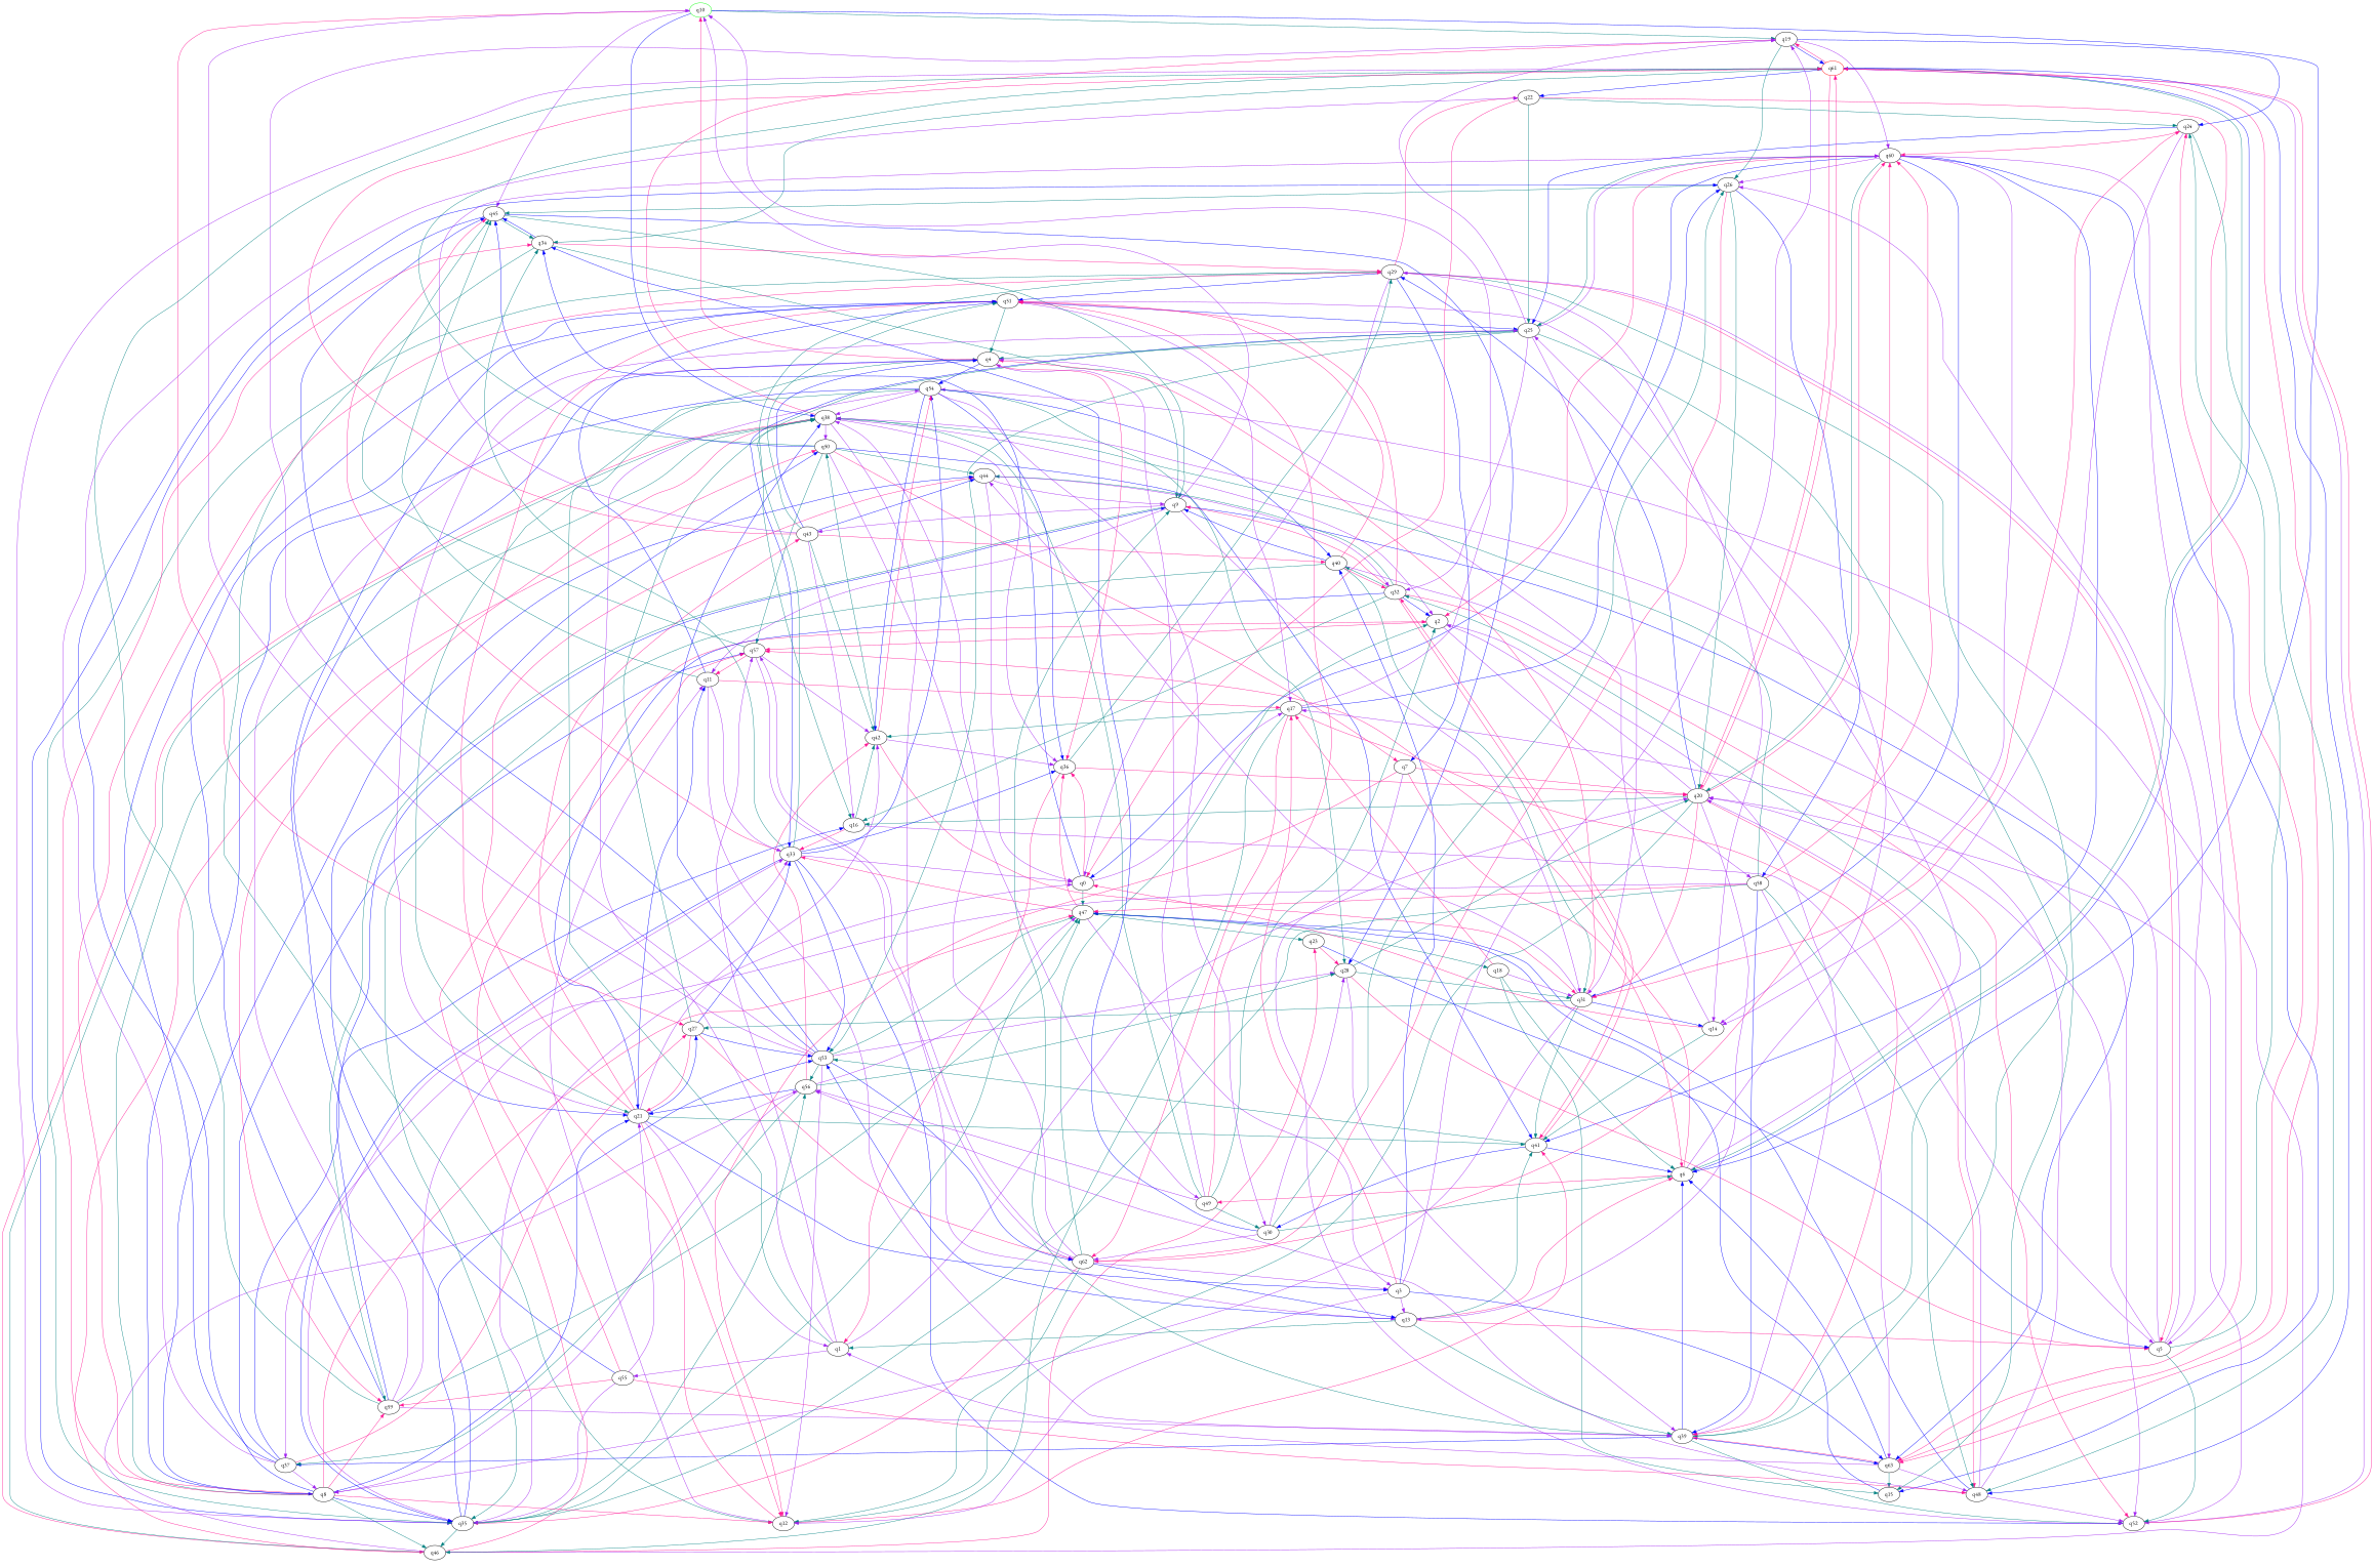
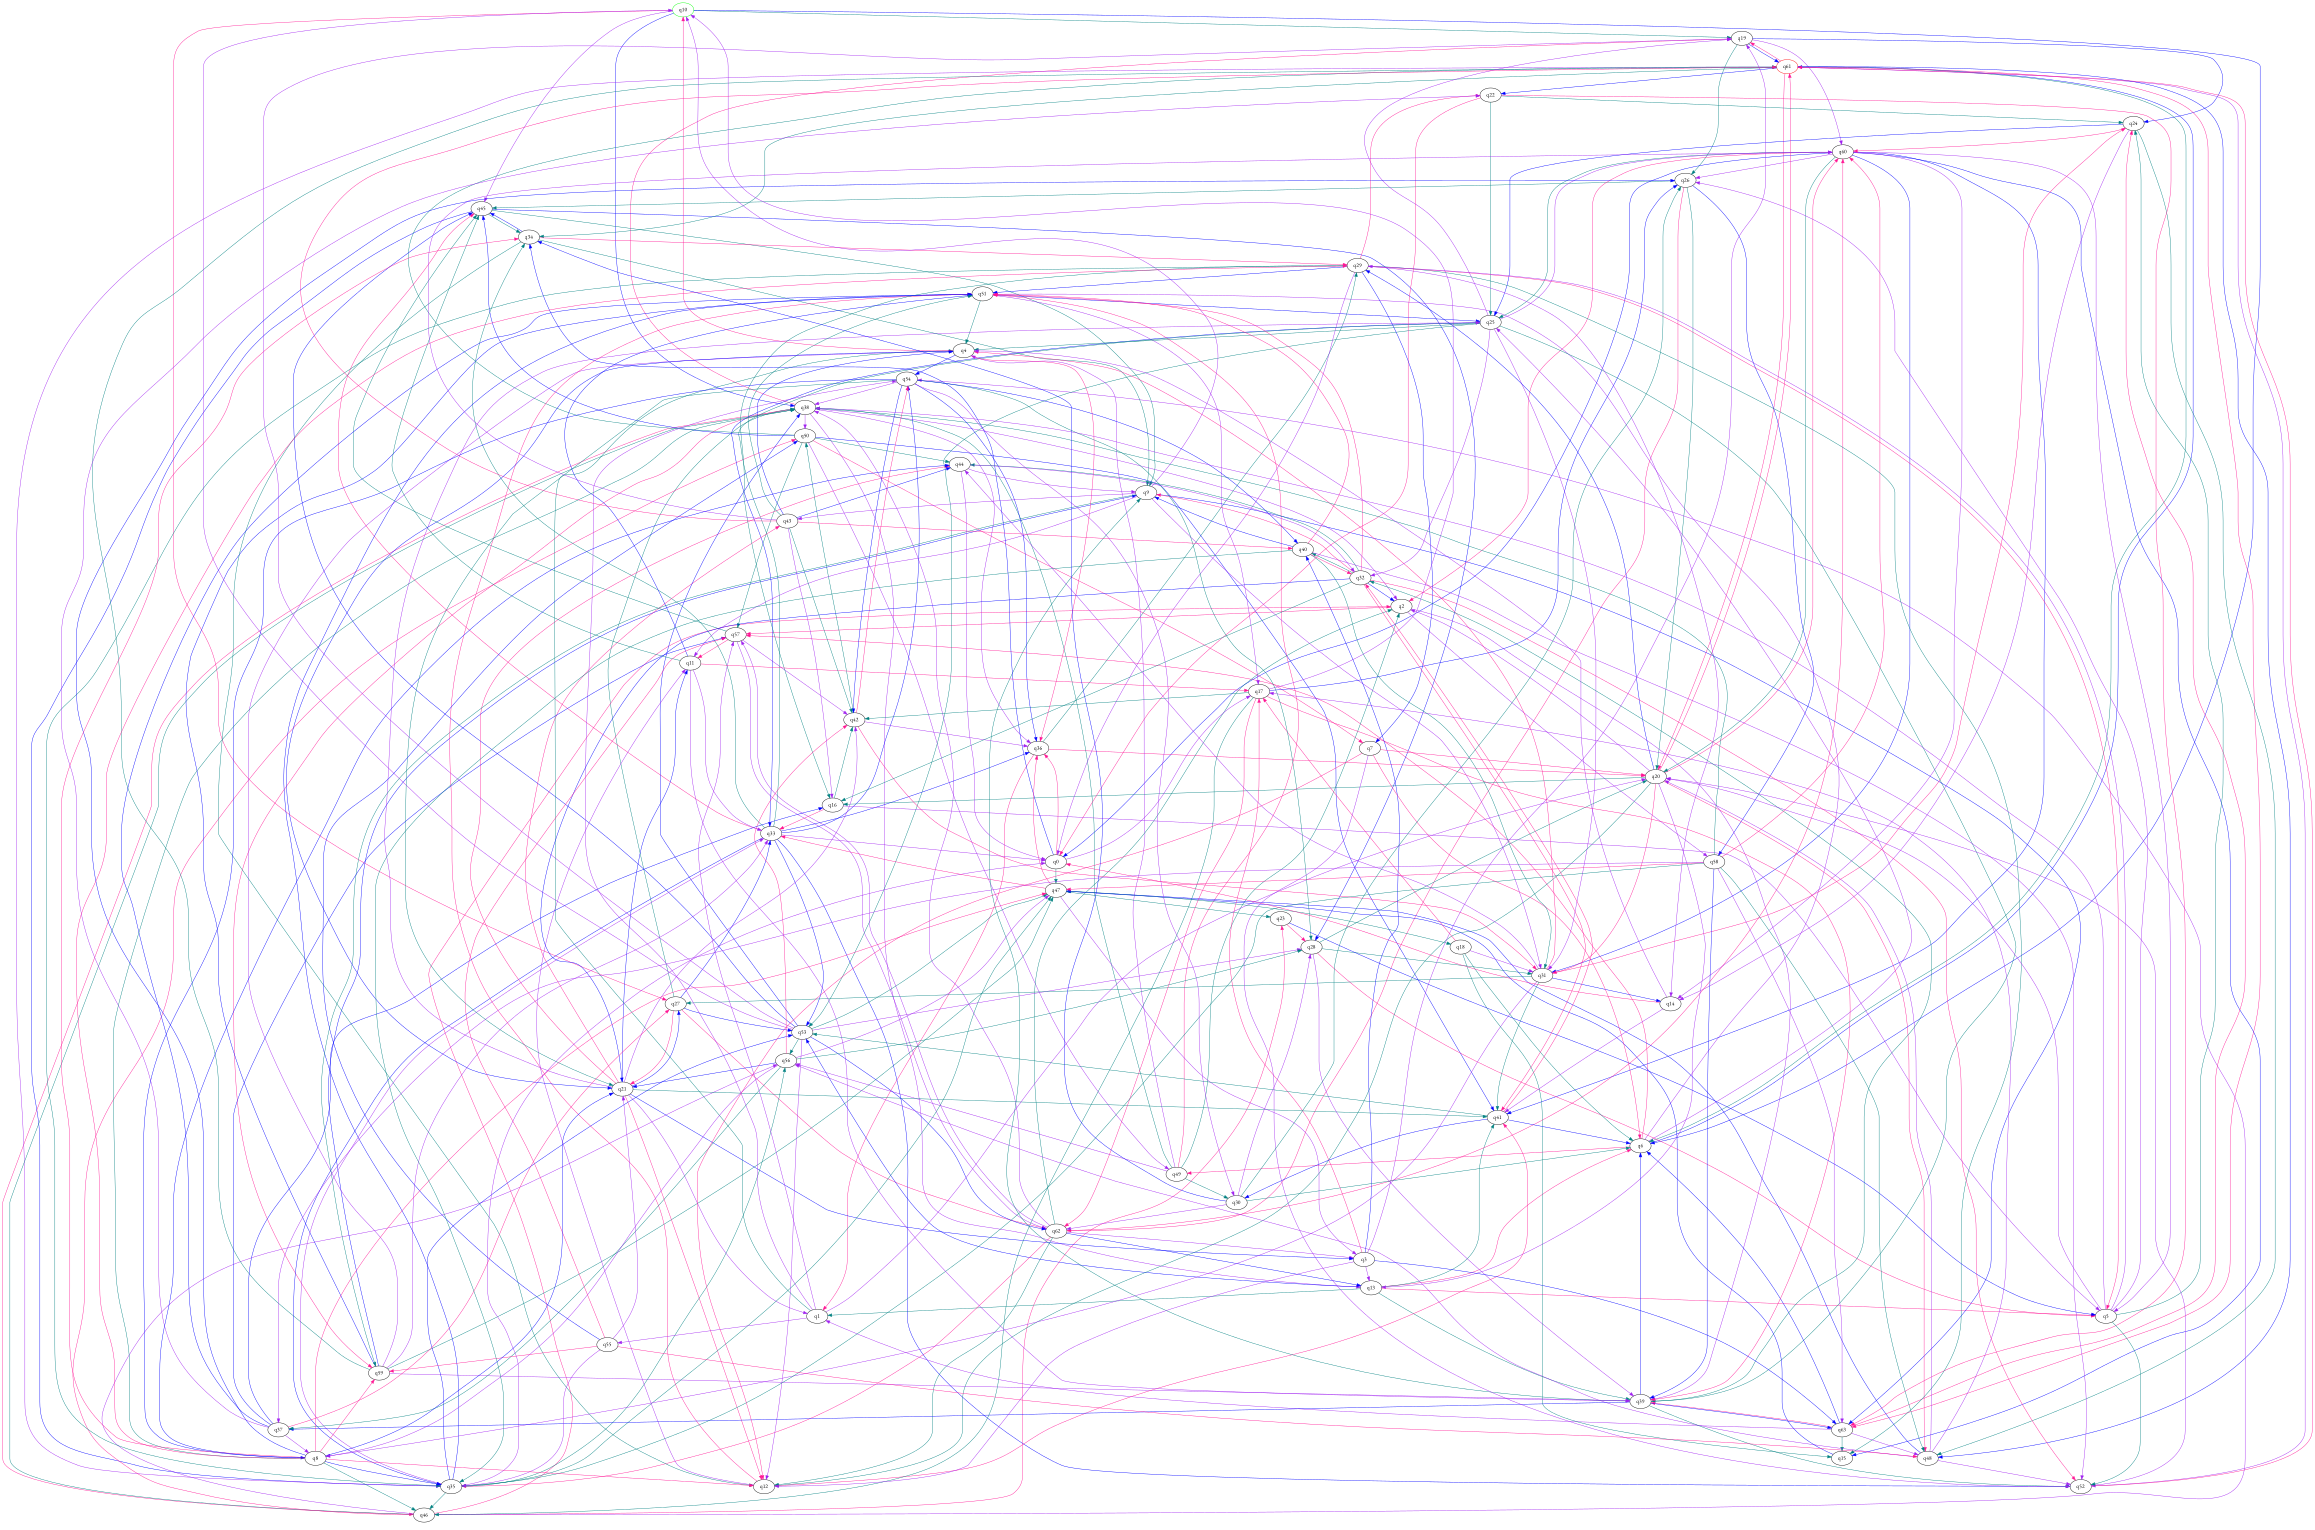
  digraph {
    fontname="EB Garamond"
    node [fontname="EB Garamond"]
    edge [color=purple fontname="EB Garamond"]
    q10 [color=green initial=1]
    q19
    q38
    q6
    q27
    q45
    q61 [color=red final=1]
    q26
    q60
    q24
    q36
    q46
    q2
    q13
    q59
    q50
    q57
    q51
    q25
    q49
    q62
    q33
    q21
    q53
    q34
    q35
    q9
    q28
    q20
    q63
    q52
    q48
    q22
    q12
    q29
    q31
    q16
    q39
    q1
    q15
    q0
    q47
    q56
    q17
    q42
    q3
    q18
    q23
    q32
    q37
    q58
    q54
    q11
    q41
    q5
    q14
    q7
    q43
    q4
    q55
    q40
    q8
    q30
    q44
    q10 -> q19 [color=teal]
    q10 -> q38 [color=blue]
    q10 -> q6 [color=blue]
    q10 -> q27 [color=deeppink]
    q10 -> q45
    q19 -> q61 [color=blue]
    q19 -> q26 [color=teal]
    q19 -> q60
    q19 -> q24 [color=blue]
    q38 -> q19 [color=deeppink]
    q38 -> q36
    q38 -> q46 [color=deeppink]
    q38 -> q2
    q38 -> q13
    q38 -> q59 [color=deeppink]
    q38 -> q50
    q6 -> q61 [color=blue]
    q6 -> q57 [color=deeppink]
    q6 -> q51
    q6 -> q25
    q6 -> q49 [color=deeppink]
    q27 -> q38 [color=teal]
    q27 -> q62 [color=deeppink]
    q27 -> q33 [color=blue]
    q27 -> q21 [color=deeppink]
    q27 -> q53 [color=blue]
    q45 -> q34 [color=teal]
    q45 -> q35 [color=blue]
    q45 -> q9 [color=teal]
    q45 -> q28 [color=blue]
    q61 -> q19 [color=deeppink]
    q61 -> q6 [color=teal]
    q61 -> q34 [color=teal]
    q61 -> q35
    q61 -> q20 [color=deeppink]
    q61 -> q63 [color=deeppink]
    q61 -> q52
    q61 -> q48 [color=blue]
    q61 -> q22 [color=blue]
    q26 -> q45 [color=teal]
    q26 -> q62 [color=deeppink]
    q26 -> q20 [color=teal]
    q26 -> q58 [color=blue]
    q60 -> q26
    q60 -> q2 [color=deeppink]
    q60 -> q25 [color=teal]
    q60 -> q20 [color=teal]
    q60 -> q31 [color=blue]
    q60 -> q15 [color=blue]
    q60 -> q0 [color=blue]
    q60 -> q41 [color=blue]
    q60 -> q5
    q60 -> q14
    q24 -> q60 [color=deeppink]
    q24 -> q25 [color=blue]
    q24 -> q48 [color=teal]
    q24 -> q14
    q36 -> q20 [color=deeppink]
    q36 -> q29 [color=teal]
    q36 -> q1 [color=deeppink]
    q46 -> q38 [color=teal]
    q46 -> q2 [color=deeppink]
    q46 -> q50 [color=deeppink]
    q46 -> q56
    q46 -> q23 [color=deeppink]
    q46 -> q54
    q2 -> q57 [color=deeppink]
    q2 -> q39
    q2 -> q58
    q13 -> q6 [color=deeppink]
    q13 -> q53 [color=blue]
    q13 -> q39 [color=teal]
    q13 -> q1 [color=teal]
    q13 -> q41 [color=teal]
    q13 -> q5 [color=deeppink]
    q59 -> q61 [color=teal]
    q59 -> q51 [color=blue]
    q59 -> q33
    q59 -> q9 [color=blue]
    q59 -> q39
    q59 -> q47 [color=teal]
    q59 -> q4
    q50 -> q45 [color=blue]
    q50 -> q61 [color=teal]
    q50 -> q57 [color=teal]
    q50 -> q49
    q50 -> q41 [color=blue]
    q50 -> q7 [color=deeppink]
    q50 -> q44 [color=teal]
    q57 -> q45 [color=teal]
    q57 -> q62
    q57 -> q42
    q57 -> q11 [color=deeppink]
    q51 -> q25 [color=blue]
    q51 -> q17
    q51 -> q4 [color=teal]
    q25 -> q19
    q25 -> q60
    q25 -> q33 [color=blue]
    q25 -> q53 [color=teal]
    q25 -> q31
    q25 -> q39 [color=teal]
    q25 -> q32
    q25 -> q4 [color=teal]
    q49 -> q38 [color=teal]
    q49 -> q2 [color=teal]
    q49 -> q51 [color=deeppink]
    q49 -> q56
    q49 -> q4
    q49 -> q30 [color=teal]
    q62 -> q38
    q62 -> q60 [color=deeppink]
    q62 -> q2 [color=teal]
    q62 -> q13 [color=blue]
    q62 -> q57
    q62 -> q35 [color=deeppink]
    q62 -> q12 [color=teal]
    q62 -> q3
    q33 -> q45 [color=deeppink]
    q33 -> q36 [color=blue]
    q33 -> q25 [color=teal]
    q33 -> q53 [color=blue]
    q33 -> q34 [color=teal]
    q33 -> q35 [color=blue]
    q33 -> q52 [color=blue]
    q33 -> q0
    q33 -> q54 [color=blue]
    q21 -> q27 [color=blue]
    q21 -> q25
    q21 -> q12 [color=deeppink]
    q21 -> q1
    q21 -> q42
    q21 -> q3 [color=blue]
    q21 -> q11 [color=blue]
    q21 -> q41 [color=teal]
    q21 -> q43 [color=deeppink]
    q21 -> q44 [color=deeppink]
    q53 -> q10
    q53 -> q19
    q53 -> q38 [color=blue]
    q53 -> q45 [color=blue]
    q53 -> q62 [color=blue]
    q53 -> q28
    q53 -> q12
    q53 -> q47 [color=teal]
    q53 -> q56 [color=teal]
    q34 -> q45 [color=blue]
    q34 -> q9 [color=teal]
    q34 -> q12 [color=teal]
    q34 -> q29 [color=deeppink]
    q35 -> q46 [color=teal]
    q35 -> q51 [color=blue]
    q35 -> q33
    q35 -> q53 [color=blue]
    q35 -> q0
    q35 -> q47 [color=teal]
    q35 -> q56 [color=teal]
    q9 -> q10
    q9 -> q59 [color=teal]
    q9 -> q63 [color=blue]
    q9 -> q31
    q9 -> q11
    q9 -> q43
    q28 -> q20 [color=teal]
    q28 -> q31 [color=teal]
    q28 -> q39
    q28 -> q5 [color=deeppink]
    q20 -> q61 [color=deeppink]
    q20 -> q60 [color=deeppink]
    q20 -> q2
    q20 -> q13
    q20 -> q48 [color=deeppink]
    q20 -> q12 [color=teal]
    q20 -> q29 [color=blue]
    q20 -> q31 [color=deeppink]
    q20 -> q16 [color=teal]
    q63 -> q6 [color=blue]
    q63 -> q24 [color=deeppink]
    q63 -> q48
    q63 -> q39 [color=deeppink]
    q63 -> q1
    q63 -> q15 [color=teal]
    q52 -> q61 [color=deeppink]
    q52 -> q20
    q48 -> q20
    q48 -> q52
    q48 -> q47 [color=blue]
    q48 -> q56
    q48 -> q17
    q22 -> q24 [color=teal]
    q22 -> q25 [color=teal]
    q22 -> q63 [color=deeppink]
    q22 -> q0 [color=deeppink]
    q12 -> q51 [color=deeppink]
    q12 -> q11
    q12 -> q41 [color=deeppink]
    q29 -> q51 [color=blue]
    q29 -> q35 [color=teal]
    q29 -> q22 [color=deeppink]
    q29 -> q16 [color=teal]
    q29 -> q15 [color=teal]
    q29 -> q0
    q29 -> q5 [color=deeppink]
    q29 -> q14
    q29 -> q7 [color=blue]
    q31 -> q27 [color=teal]
    q31 -> q24 [color=deeppink]
    q31 -> q41 [color=teal]
    q31 -> q14 [color=blue]
    q31 -> q4 [color=deeppink]
    q31 -> q8
    q31 -> q44
    q16 -> q33 [color=deeppink]
    q16 -> q42 [color=teal]
    q16 -> q5
    q39 -> q6 [color=blue]
    q39 -> q9 [color=teal]
    q39 -> q63 [color=blue]
    q39 -> q52 [color=teal]
    q39 -> q32 [color=teal]
    q39 -> q37 [color=blue]
    q1 -> q57
    q1 -> q20
    q1 -> q54
    q1 -> q4 [color=teal]
    q1 -> q55
    q15 -> q47 [color=blue]
    q0 -> q36 [color=deeppink]
    q0 -> q34 [color=blue]
    q0 -> q47 [color=teal]
    q0 -> q17
    q47 -> q36 [color=deeppink]
    q47 -> q33 [color=deeppink]
    q47 -> q3
    q47 -> q18 [color=teal]
    q47 -> q23 [color=teal]
    q56 -> q21 [color=blue]
    q56 -> q28 [color=teal]
    q56 -> q47
    q56 -> q42 [color=deeppink]
    q56 -> q37 [color=teal]
    q56 -> q8
    q17 -> q10
    q17 -> q26 [color=blue]
    q17 -> q46 [color=teal]
    q17 -> q62 [color=deeppink]
    q17 -> q39 [color=deeppink]
    q17 -> q42 [color=teal]
    q42 -> q36
    q42 -> q50 [color=teal]
    q42 -> q31 [color=deeppink]
    q42 -> q54 [color=deeppink]
    q3 -> q19
    q3 -> q13
    q3 -> q63 [color=blue]
    q3 -> q12
    q3 -> q17 [color=deeppink]
    q3 -> q40 [color=blue]
    q18 -> q6 [color=teal]
    q18 -> q31
    q18 -> q15 [color=teal]
    q18 -> q17 [color=deeppink]
    q23 -> q28 [color=deeppink]
    q23 -> q5 [color=blue]
    q32 -> q2 [color=blue]
    q32 -> q51 [color=deeppink]
    q32 -> q21 [color=blue]
    q32 -> q9 [color=deeppink]
    q32 -> q52 [color=deeppink]
    q32 -> q16 [color=teal]
    q32 -> q41 [color=deeppink]
    q32 -> q40 [color=teal]
    q32 -> q44 [color=teal]
    q37 -> q27 [color=deeppink]
    q37 -> q57 [color=blue]
    q37 -> q51 [color=blue]
    q37 -> q22
    q37 -> q16 [color=blue]
    q37 -> q8
    q58 -> q38 [color=teal]
    q58 -> q60 [color=deeppink]
    q58 -> q35 [color=teal]
    q58 -> q63
    q58 -> q48 [color=teal]
    q58 -> q39 [color=blue]
    q58 -> q47 [color=deeppink]
    q58 -> q37
    q54 -> q38
    q54 -> q36 [color=blue]
    q54 -> q21 [color=teal]
    q54 -> q28 [color=teal]
    q54 -> q42 [color=blue]
    q54 -> q40 [color=blue]
    q54 -> q8 [color=blue]
    q54 -> q30
    q11 -> q45 [color=teal]
    q11 -> q51 [color=blue]
    q11 -> q33
    q11 -> q39
    q11 -> q17 [color=deeppink]
    q41 -> q6 [color=blue]
    q41 -> q53 [color=teal]
    q41 -> q32 [color=deeppink]
    q41 -> q30 [color=blue]
    q5 -> q38
    q5 -> q26
    q5 -> q24 [color=teal]
    q5 -> q20
    q5 -> q52 [color=teal]
    q5 -> q29
    q14 -> q0 [color=deeppink]
-   q14 -> q41 [color=teal]
+   q14 -> q41
    q14 -> q4
    q7 -> q6 [color=deeppink]
    q7 -> q20 [color=deeppink]
    q7 -> q52
    q7 -> q12 [color=deeppink]
    q43 -> q61 [color=deeppink]
    q43 -> q60
    q43 -> q51 [color=teal]
    q43 -> q16
    q43 -> q42 [color=teal]
    q43 -> q4 [color=blue]
    q43 -> q40 [color=deeppink]
    q43 -> q44 [color=blue]
    q4 -> q10 [color=deeppink]
    q4 -> q36 [color=deeppink]
    q4 -> q21 [color=blue]
    q4 -> q54 [color=blue]
    q55 -> q59 [color=deeppink]
    q55 -> q50 [color=blue]
    q55 -> q57 [color=deeppink]
    q55 -> q21
    q55 -> q35
    q55 -> q48 [color=deeppink]
    q40 -> q51 [color=deeppink]
    q40 -> q35 [color=teal]
    q40 -> q9 [color=blue]
    q40 -> q52
    q40 -> q31 [color=teal]
    q40 -> q32 [color=deeppink]
    q8 -> q38 [color=teal]
    q8 -> q26 [color=blue]
    q8 -> q46 [color=teal]
    q8 -> q59 [color=deeppink]
    q8 -> q21 [color=blue]
    q8 -> q34 [color=deeppink]
    q8 -> q35 [color=blue]
    q8 -> q12 [color=deeppink]
    q8 -> q29 [color=deeppink]
    q8 -> q47 [color=deeppink]
    q8 -> q44 [color=blue]
    q30 -> q6 [color=teal]
    q30 -> q26 [color=teal]
    q30 -> q62
    q30 -> q34 [color=blue]
    q30 -> q28
    q44 -> q9
    q44 -> q0
    q44 -> q32
  }
